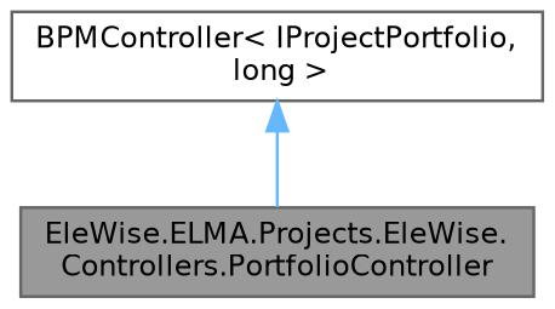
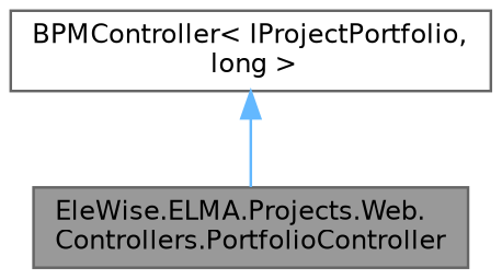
  digraph {
    node [color=gray40 fontname=Helvetica fontsize=10 shape=box style=filled]
-   n1 [fillcolor=grey60 fontcolor=black height=0.2 label="EleWise.ELMA.Projects.EleWise.\lControllers.PortfolioController" width=0.4]
+   n1 [fillcolor=grey60 fontcolor=black height=0.2 label="EleWise.ELMA.Projects.Web.\lControllers.PortfolioController" width=0.4]
    n2 [fillcolor=white height=0.2 label="BPMController\< IProjectPortfolio,\l long \>" width=0.4]
    n2 -> n1 [color=steelblue1 dir=back fontname=Helvetica fontsize=10 labelfontname=Helvetica labelfontsize=10 style=solid]
  }
